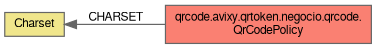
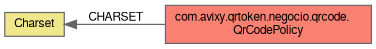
  digraph {
    rankdir=LR
    node [color=gray40 fontname=FreeSans fontsize=10 shape=record style=filled]
-   n1 [fillcolor=salmon fontcolor=black height=0.2 label="qrcode.avixy.qrtoken.negocio.qrcode.\lQrCodePolicy" width=0.4]
+   n1 [fillcolor=salmon fontcolor=black height=0.2 label="com.avixy.qrtoken.negocio.qrcode.\lQrCodePolicy" width=0.4]
    n2 [height=0.2 label=Charset width=0.4 fillcolor=khaki]
    n2 -> n1 [color=gray40 dir=back fontname=FreeSans fontsize=10 label=" CHARSET" labelfontname=FreeSans labelfontsize=10 style=solid]
  }
